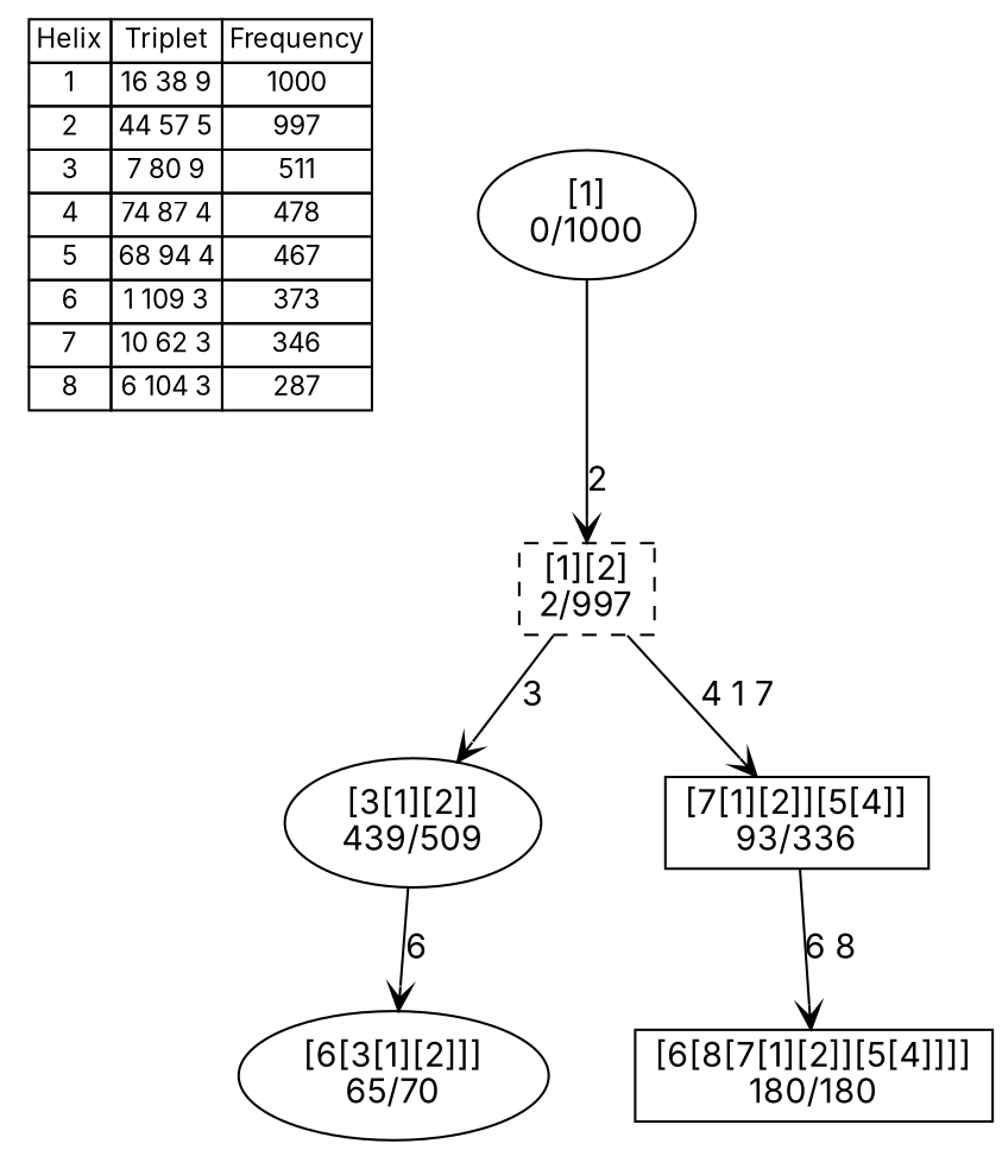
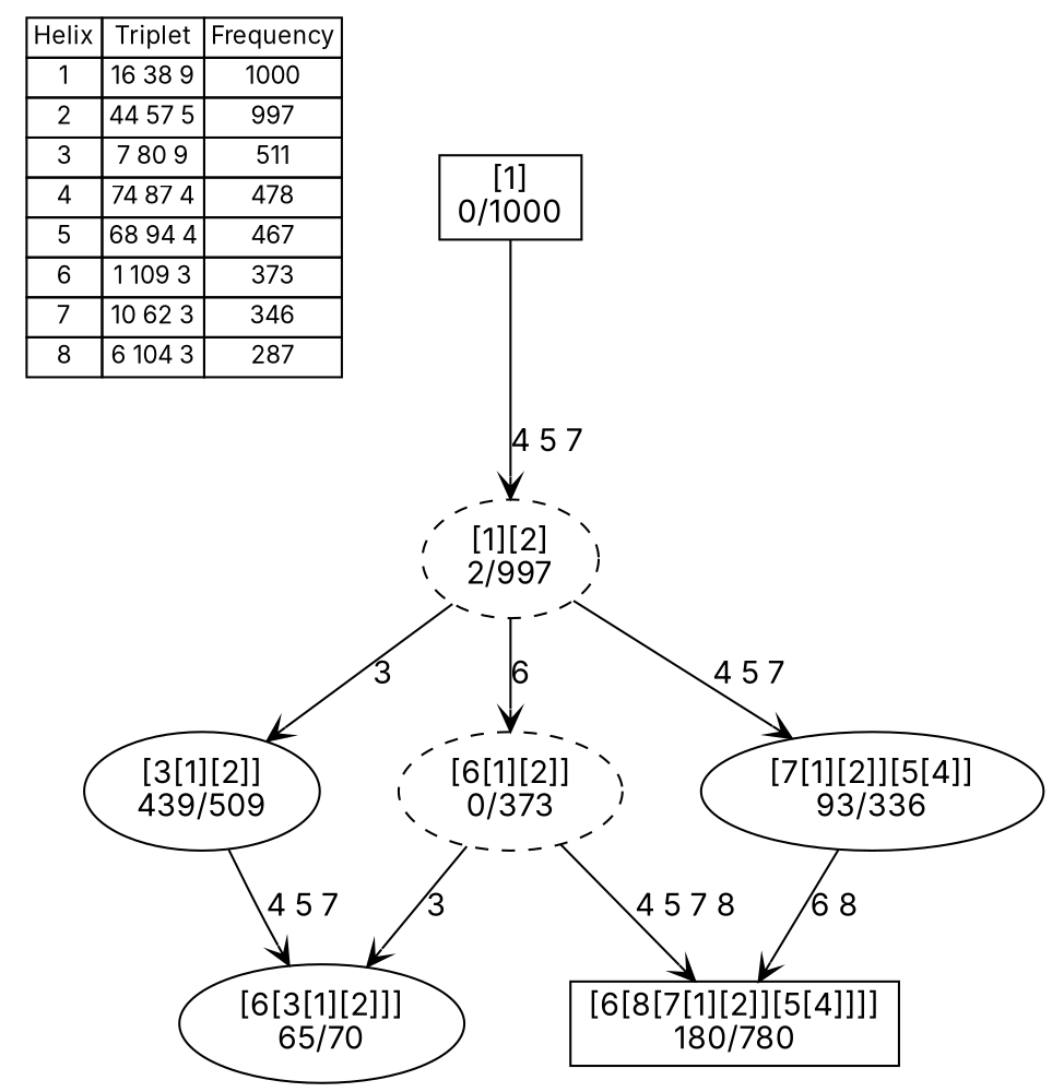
  digraph {
    fontname=Inter
    nodesep=0.5
    node [fontname=Inter]
    edge [arrowhead=vee fontname=Inter]
    n1 [fontsize=11 label=< <table border="0" cellborder="1" cellspacing="0"><tr><td>Helix</td><td>Triplet</td><td>Frequency</td></tr> <tr><td>1</td><td>16 38 9</td><td>1000</td></tr> <tr><td>2</td><td>44 57 5</td><td>997</td></tr> <tr><td>3</td><td>7 80 9</td><td>511</td></tr> <tr><td>4</td><td>74 87 4</td><td>478</td></tr> <tr><td>5</td><td>68 94 4</td><td>467</td></tr> <tr><td>6</td><td>1 109 3</td><td>373</td></tr> <tr><td>7</td><td>10 62 3</td><td>346</td></tr> <tr><td>8</td><td>6 104 3</td><td>287</td></tr> </table>> shape=plaintext]
    n2 [label="[3[1][2]]\n439/509" shape=ellipse]
    n3 [label="[6[3[1][2]]]\n65/70" shape=ellipse]
-   n4 [label="[6[8[7[1][2]][5[4]]]]\n180/180" shape=box]
-   n5 [label="[7[1][2]][5[4]]\n93/336" shape=box]
-   n6 [label="[1][2]\n2/997" style=dashed shape=box]
-   n8 [label="[1]\n0/1000"]
-   n2 -> n3 [label="6 "]
+   n4 [label="[6[8[7[1][2]][5[4]]]]\n180/780" shape=box]
+   n5 [label="[7[1][2]][5[4]]\n93/336" shape=ellipse]
+   n6 [label="[1][2]\n2/997" style=dashed]
+   n7 [label="[6[1][2]]\n0/373" style=dashed]
+   n8 [label="[1]\n0/1000" shape=box]
+   n2 -> n3 [label="4 5 7 "]
    n5 -> n4 [label="6 8 "]
    n6 -> n2 [label="3 "]
-   n6 -> n5 [label="4 1 7 "]
-   n8 -> n6 [label="2 "]
+   n6 -> n5 [label="4 5 7 "]
+   n6 -> n7 [label="6 "]
+   n7 -> n3 [label="3 "]
+   n7 -> n4 [label="4 5 7 8 "]
+   n8 -> n6 [label="4 5 7 "]
  }
